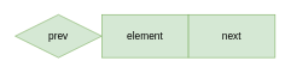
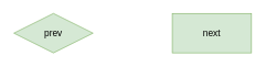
  <mxCell id="0" />
  <mxCell id="1" parent="0" />
  <mxCell id="2" value="prev" style="rhombus;whiteSpace=wrap;html=1;fillColor=#d5e8d4;strokeColor=#82b366;fontSize=14;" vertex="1" parent="1"><mxGeometry x="20" y="20" width="120" height="60" as="geometry" /></mxCell>
- <mxCell id="3" value="element" style="rounded=0;whiteSpace=wrap;html=1;fillColor=#d5e8d4;strokeColor=#82b366;fontSize=14;" vertex="1" parent="1"><mxGeometry x="140" y="20" width="120" height="60" as="geometry" /></mxCell>
  <mxCell id="4" value="next" style="rounded=0;whiteSpace=wrap;html=1;fillColor=#d5e8d4;strokeColor=#82b366;fontSize=14;" vertex="1" parent="1"><mxGeometry x="260" y="20" width="120" height="60" as="geometry" /></mxCell>
